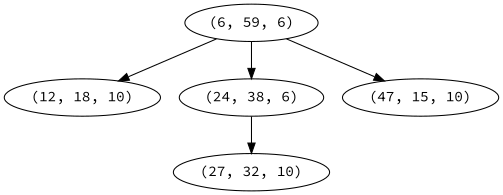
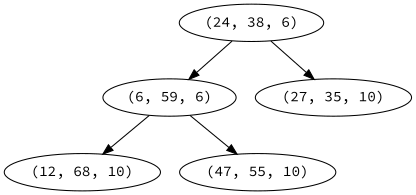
  digraph {
    fontname="Source Code Pro"
    node [fontname="Source Code Pro"]
    edge [fontname="Source Code Pro"]
    "(6, 59, 6)"
-   "(12, 18, 10)"
+   "(12, 18, 10)" [label="(12, 68, 10)"]
    n3 [label="(24, 38, 6)"]
-   "(47, 55, 10)" [label="(47, 15, 10)"]
-   "(27, 35, 10)" [label="(27, 32, 10)"]
+   "(47, 55, 10)"
+   "(27, 35, 10)"
    "(6, 59, 6)" -> "(12, 18, 10)"
-   "(6, 59, 6)" -> n3
+   n3 -> "(6, 59, 6)"
    "(6, 59, 6)" -> "(47, 55, 10)"
    n3 -> "(27, 35, 10)"
  }
